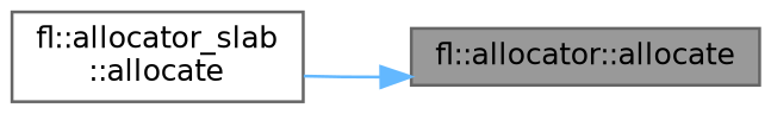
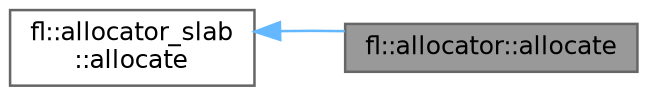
  digraph {
    rankdir=RL
    node [fontname=Helvetica fontsize=10 shape=box style=filled]
    n1 [color=gray40 fillcolor=grey60 fontcolor=black height=0.2 label="fl::allocator::allocate" width=0.4]
    n2 [color=grey40 fillcolor=white height=0.2 label="fl::allocator_slab\l::allocate" width=0.4]
-   n1 -> n2 [color=steelblue1 dir=back fontname=Helvetica fontsize=10 labelfontname=Helvetica labelfontsize=10 style=solid]
+   n2 -> n1 [color=steelblue1 dir=back fontname=Helvetica fontsize=10 labelfontname=Helvetica labelfontsize=10 style=solid]
  }
